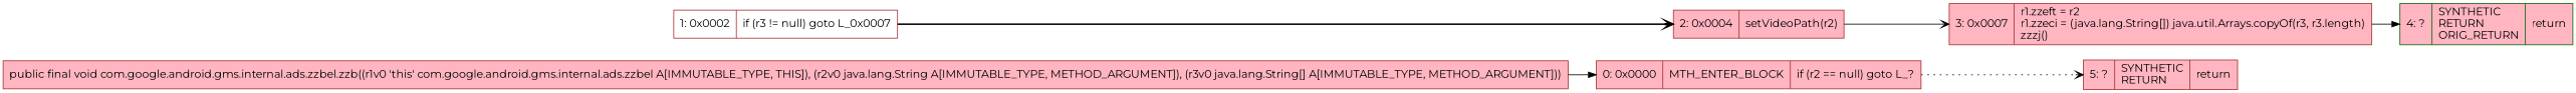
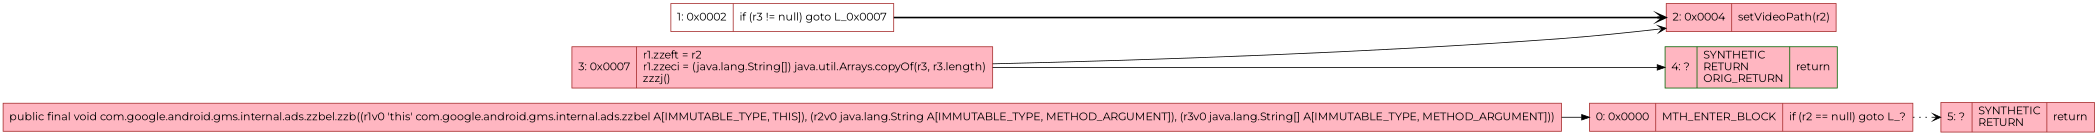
  digraph {
    fontname=Montserrat
    rankdir=LR
    node [color=brown fillcolor=lightpink fontname=Montserrat shape=record style=filled]
    edge [arrowhead=vee fontname=Montserrat style=solid]
    n1 [label="{0\:\ 0x0000|MTH_ENTER_BLOCK\l|if (r2 == null) goto L_?\l}"]
    n2 [label="{5\:\ ?|SYNTHETIC\lRETURN\l|return\l}"]
    n3 [fillcolor=white label="{1\:\ 0x0002|if (r3 != null) goto L_0x0007\l}"]
    n4 [label="{2\:\ 0x0004|setVideoPath(r2)\l}"]
    n5 [label="{3\:\ 0x0007|r1.zzeft = r2\lr1.zzeci = (java.lang.String[]) java.util.Arrays.copyOf(r3, r3.length)\lzzzj()\l}"]
    n6 [color=darkgreen label="{4\:\ ?|SYNTHETIC\lRETURN\lORIG_RETURN\l|return\l}"]
    n7 [label="{public final void com.google.android.gms.internal.ads.zzbel.zzb((r1v0 'this' com.google.android.gms.internal.ads.zzbel A[IMMUTABLE_TYPE, THIS]), (r2v0 java.lang.String A[IMMUTABLE_TYPE, METHOD_ARGUMENT]), (r3v0 java.lang.String[] A[IMMUTABLE_TYPE, METHOD_ARGUMENT])) }"]
    n1 -> n2 [style=dotted]
    n3 -> n4 [style=bold]
-   n4 -> n5
+   n5 -> n4
    n5 -> n6 [arrowhead=normal]
    n7 -> n1 [arrowhead=normal]
  }
